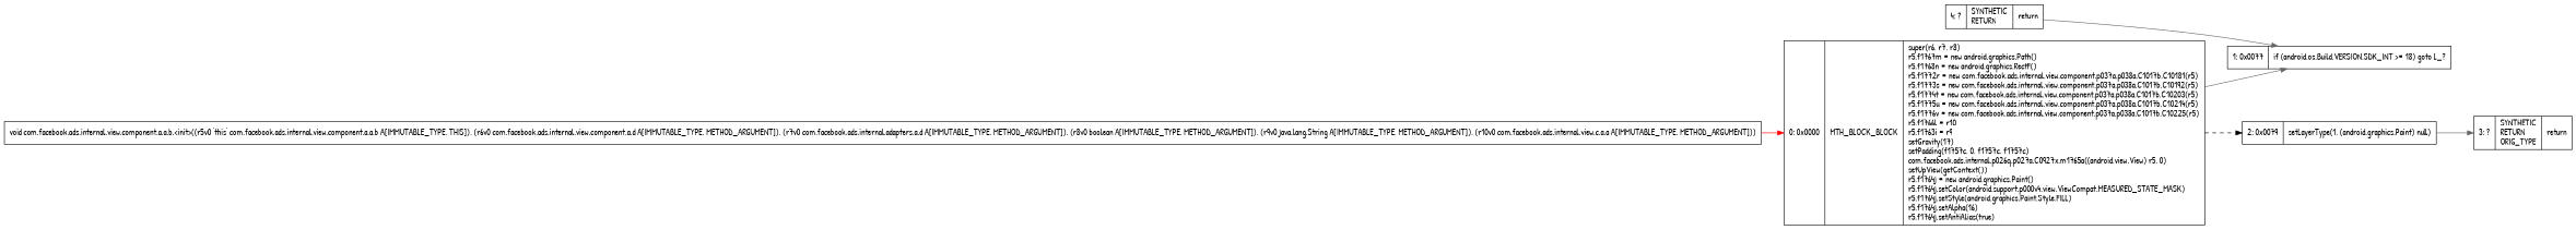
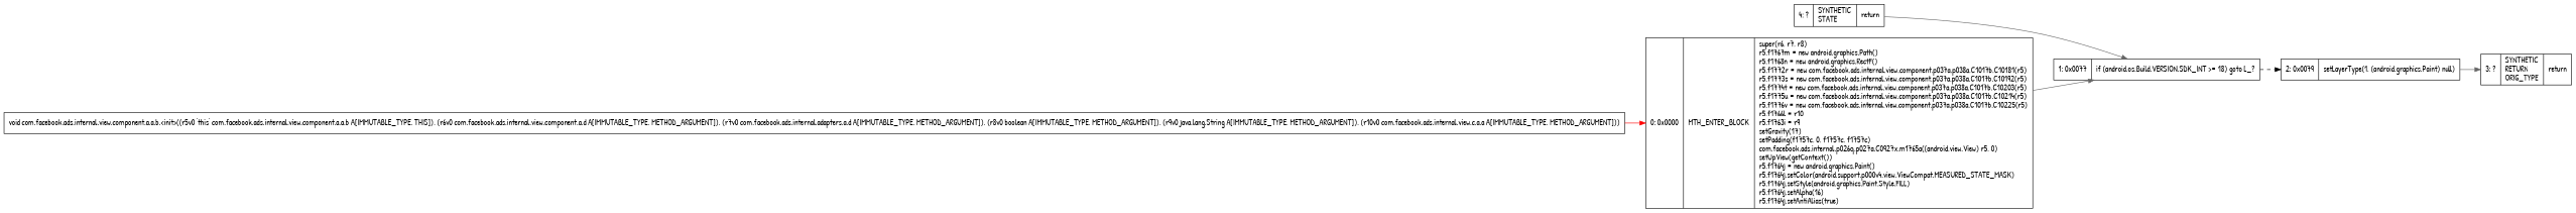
  digraph {
    fontname="Patrick Hand"
    rankdir=LR
    node [fontname="Patrick Hand" shape=record]
    edge [color=gray40 fontname="Patrick Hand"]
-   n1 [label="{0\:\ 0x0000|MTH_BLOCK_BLOCK\l|super(r6, r7, r8)\lr5.f1767m = new android.graphics.Path()\lr5.f1768n = new android.graphics.RectF()\lr5.f1772r = new com.facebook.ads.internal.view.component.p037a.p038a.C1017b.C10181(r5)\lr5.f1773s = new com.facebook.ads.internal.view.component.p037a.p038a.C1017b.C10192(r5)\lr5.f1774t = new com.facebook.ads.internal.view.component.p037a.p038a.C1017b.C10203(r5)\lr5.f1775u = new com.facebook.ads.internal.view.component.p037a.p038a.C1017b.C10214(r5)\lr5.f1776v = new com.facebook.ads.internal.view.component.p037a.p038a.C1017b.C10225(r5)\lr5.f1766l = r10\lr5.f1763i = r9\lsetGravity(17)\lsetPadding(f1757c, 0, f1757c, f1757c)\lcom.facebook.ads.internal.p026q.p027a.C0927x.m1765a((android.view.View) r5, 0)\lsetUpView(getContext())\lr5.f1764j = new android.graphics.Paint()\lr5.f1764j.setColor(android.support.p000v4.view.ViewCompat.MEASURED_STATE_MASK)\lr5.f1764j.setStyle(android.graphics.Paint.Style.FILL)\lr5.f1764j.setAlpha(16)\lr5.f1764j.setAntiAlias(true)\l}"]
+   n1 [label="{0\:\ 0x0000|MTH_ENTER_BLOCK\l|super(r6, r7, r8)\lr5.f1767m = new android.graphics.Path()\lr5.f1768n = new android.graphics.RectF()\lr5.f1772r = new com.facebook.ads.internal.view.component.p037a.p038a.C1017b.C10181(r5)\lr5.f1773s = new com.facebook.ads.internal.view.component.p037a.p038a.C1017b.C10192(r5)\lr5.f1774t = new com.facebook.ads.internal.view.component.p037a.p038a.C1017b.C10203(r5)\lr5.f1775u = new com.facebook.ads.internal.view.component.p037a.p038a.C1017b.C10214(r5)\lr5.f1776v = new com.facebook.ads.internal.view.component.p037a.p038a.C1017b.C10225(r5)\lr5.f1766l = r10\lr5.f1763i = r9\lsetGravity(17)\lsetPadding(f1757c, 0, f1757c, f1757c)\lcom.facebook.ads.internal.p026q.p027a.C0927x.m1765a((android.view.View) r5, 0)\lsetUpView(getContext())\lr5.f1764j = new android.graphics.Paint()\lr5.f1764j.setColor(android.support.p000v4.view.ViewCompat.MEASURED_STATE_MASK)\lr5.f1764j.setStyle(android.graphics.Paint.Style.FILL)\lr5.f1764j.setAlpha(16)\lr5.f1764j.setAntiAlias(true)\l}"]
    n2 [label="{1\:\ 0x0077|if (android.os.Build.VERSION.SDK_INT \>= 18) goto L_?\l}"]
    n3 [label="{2\:\ 0x0079|setLayerType(1, (android.graphics.Paint) null)\l}"]
    n4 [label="{3\:\ ?|SYNTHETIC\lRETURN\lORIG_TYPE\l|return\l}"]
-   n5 [label="{4\:\ ?|SYNTHETIC\lRETURN\l|return\l}"]
+   n5 [label="{4\:\ ?|SYNTHETIC\lSTATE\l|return\l}"]
    n6 [label="{void com.facebook.ads.internal.view.component.a.a.b.\<init\>((r5v0 'this' com.facebook.ads.internal.view.component.a.a.b A[IMMUTABLE_TYPE, THIS]), (r6v0 com.facebook.ads.internal.view.component.a.d A[IMMUTABLE_TYPE, METHOD_ARGUMENT]), (r7v0 com.facebook.ads.internal.adapters.a.d A[IMMUTABLE_TYPE, METHOD_ARGUMENT]), (r8v0 boolean A[IMMUTABLE_TYPE, METHOD_ARGUMENT]), (r9v0 java.lang.String A[IMMUTABLE_TYPE, METHOD_ARGUMENT]), (r10v0 com.facebook.ads.internal.view.c.a.a A[IMMUTABLE_TYPE, METHOD_ARGUMENT])) }"]
    n1 -> n2
-   n1 -> n3 [color=black style=dashed]
+   n2 -> n3 [color=black style=dashed]
    n3 -> n4
    n5 -> n2
    n6 -> n1 [color=red]
  }
